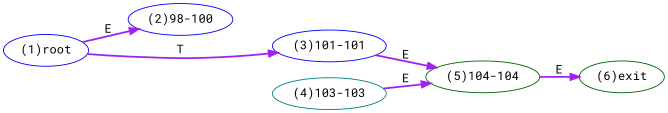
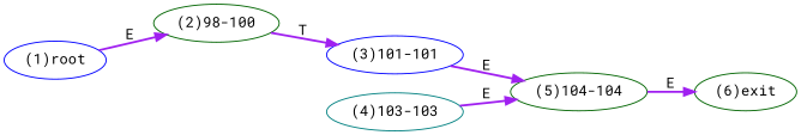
  digraph {
    fontname="Roboto Mono"
    rankdir=LR
    node [color=darkgreen fontname="Roboto Mono"]
    edge [color=purple fontname="Roboto Mono" style=bold]
    n1 [color=blue label="(1)root"]
-   n2 [color=blue label="(2)98-100"]
+   n2 [label="(2)98-100"]
    n3 [color=blue label="(3)101-101"]
    n4 [label="(5)104-104"]
    n5 [color=teal label="(4)103-103"]
    n6 [label="(6)exit"]
    n1 -> n2 [label=E]
-   n1 -> n3 [label=T]
+   n2 -> n3 [label=T]
    n3 -> n4 [label=E]
    n4 -> n6 [label=E]
    n5 -> n4 [label=E]
  }
